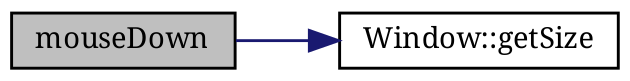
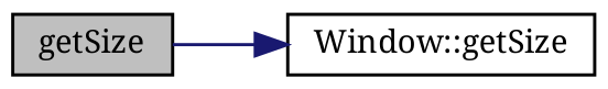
  digraph {
    rankdir=LR
    fontname="Noto Serif"
    node [color=black fontname="Noto Serif" fontsize=10 shape=record style=filled]
-   n1 [fillcolor=grey75 fontcolor=black height=0.2 label=mouseDown width=0.4]
+   n1 [fillcolor=grey75 fontcolor=black height=0.2 label=getSize width=0.4]
    n2 [fillcolor=white height=0.2 label="Window::getSize" width=0.4]
    n1 -> n2 [color=midnightblue fontname="Noto Serif" fontsize=10 labelfontname=Helvetica labelfontsize=10 style=solid]
  }
